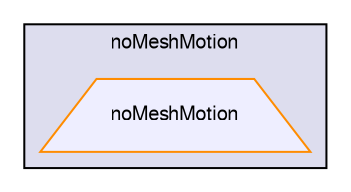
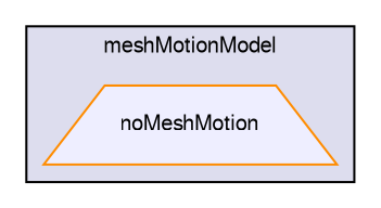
  digraph {
    compound=true
    rankdir=LR
    n1 [fillcolor="#eeeeff" fontname=FreeSans fontsize=10 label=noMeshMotion pencolor=black shape=trapezium style=filled color=darkorange]
    subgraph cluster_1 {
      bgcolor="#ddddee"
      fontname=FreeSans
      fontsize=10
-     label=noMeshMotion
+     label=meshMotionModel
      pencolor=black
      n1
    }
  }
